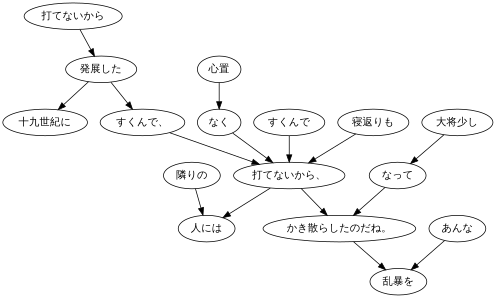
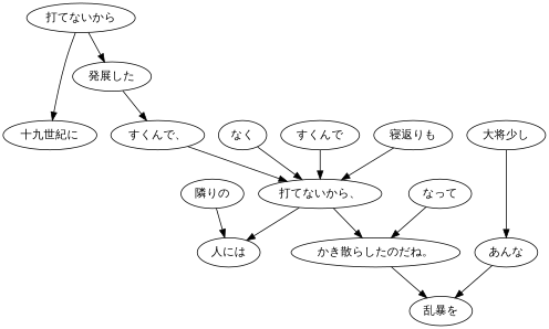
  digraph {
    fontname="IBM Plex Sans"
    node [fontname="IBM Plex Sans"]
    edge [fontname="IBM Plex Sans"]
    n1 [label="打てないから"]
    n2 [label="発展した"]
    n3 [label="十九世紀に"]
    n4 [label="すくんで、"]
    n5 [label="打てないから、"]
    n6 [label="人には"]
    n7 [label="かき散らしたのだね。"]
    n8 [label="隣りの"]
-   n9 [label="心置"]
    n10 [label="なく"]
    n11 [label="すくんで"]
    n12 [label="寝返りも"]
    n13 [label="乱暴を"]
    n14 [label="大将少し"]
    n15 [label="なって"]
    n16 [label="あんな"]
    n1 -> n2
-   n2 -> n3
+   n1 -> n3
    n2 -> n4
    n4 -> n5
    n5 -> n6
    n5 -> n7
    n7 -> n13
    n8 -> n6
-   n9 -> n10
    n10 -> n5
    n11 -> n5
    n12 -> n5
-   n14 -> n15
+   n14 -> n16
    n15 -> n7
    n16 -> n13
  }
